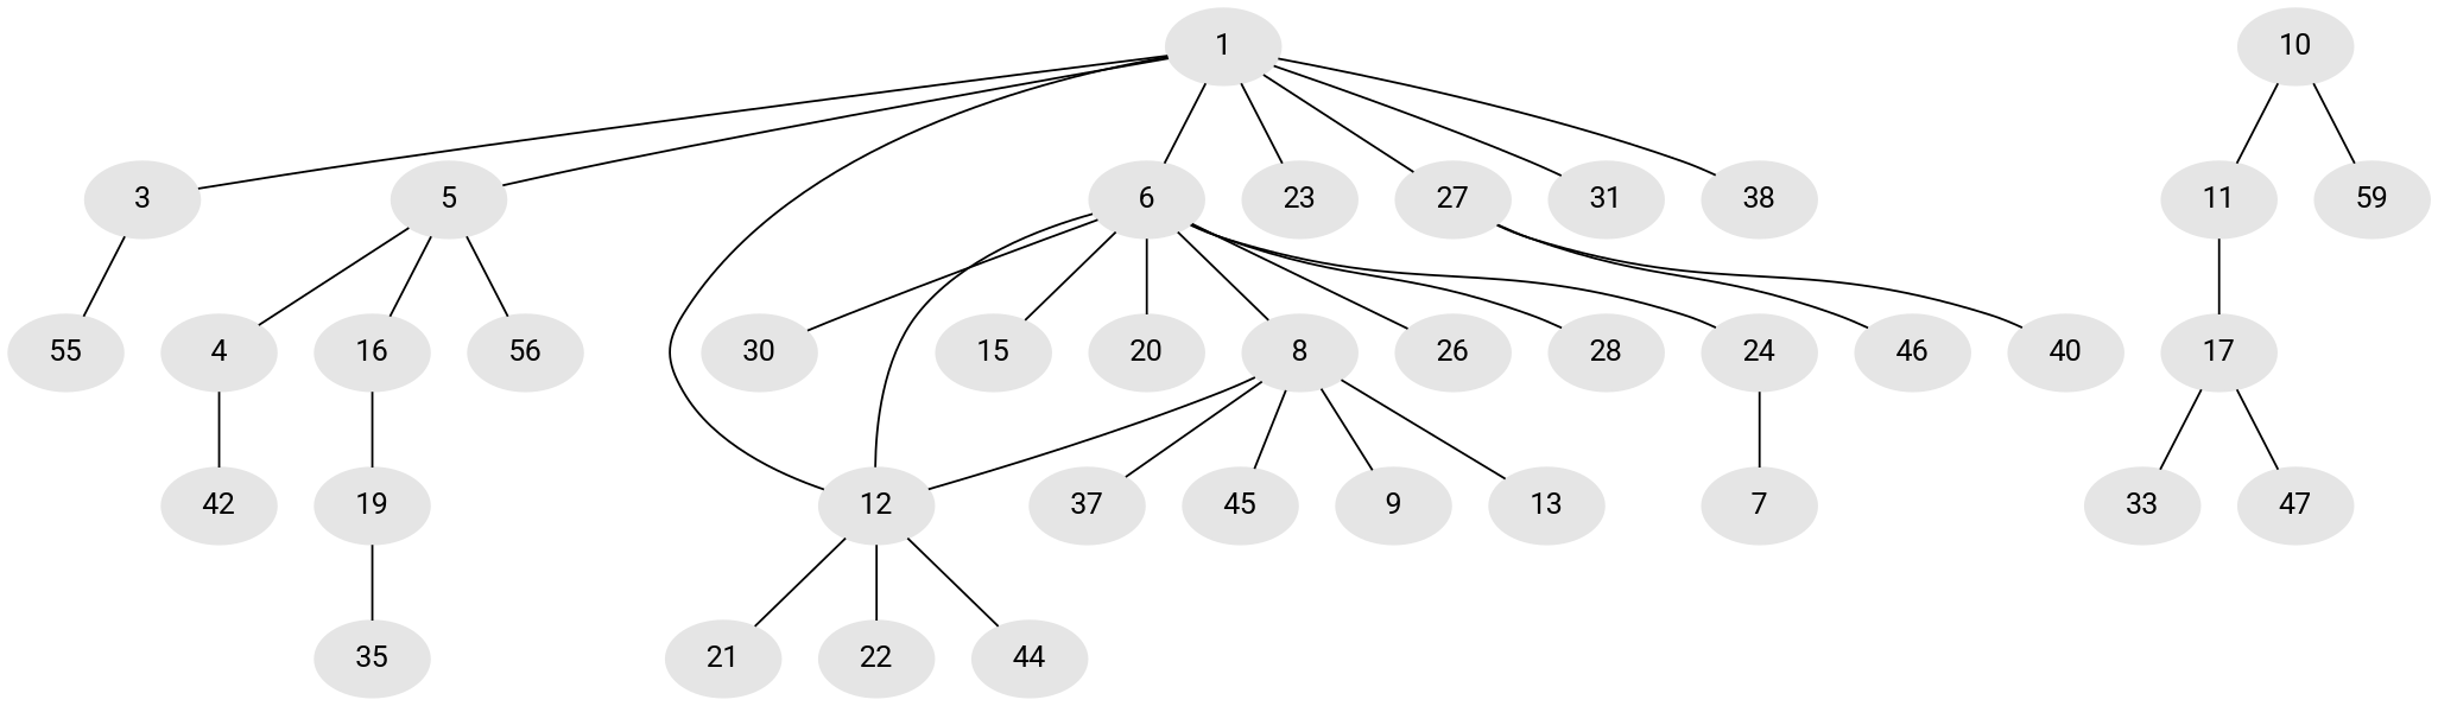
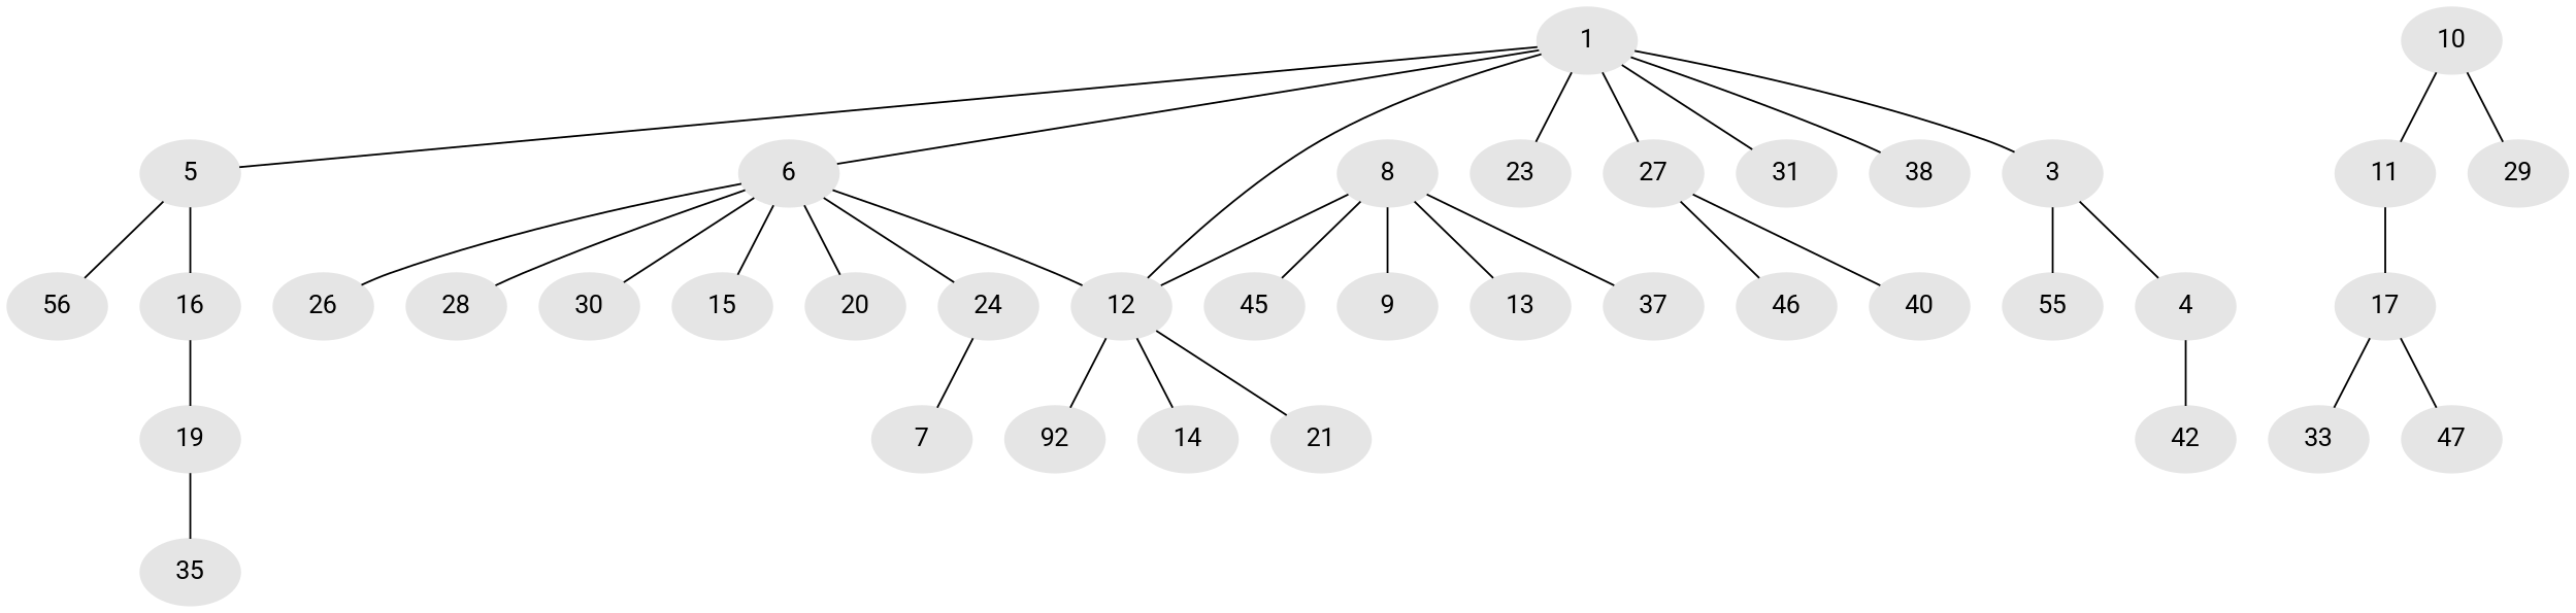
  graph {
    fontname=Roboto
    node [color=gray90 fontname=Roboto style=filled]
    edge [fontname=Roboto]
    1 [super="+2"]
    3
    5
    6
    12 [super="+18+36"]
    23
    27
    31
    38 [super="+50"]
    4
    55
    16 [super="+25"]
    56
    8
    15
    20
    24
    26 [super="+51+54+43"]
    28
    30
-   14 [label=44]
+   14
    21
-   22
+   22 [label=92]
    40
    46
    42
    10 [super="+52+44+48"]
    11 [super="+34"]
-   29 [label=59]
+   29
    19
    9
    13
    37
    45 [super="+53"]
    7
    17
    33
    47
    35
    1 -- 3
    1 -- 5
    1 -- 6
    1 -- 12
    1 -- 23
    1 -- 27
    1 -- 31
    1 -- 38
-   5 -- 4
+   3 -- 4
    3 -- 55
    5 -- 16
    5 -- 56
    6 -- 12
-   6 -- 8
    6 -- 15
    6 -- 20
    6 -- 24
    6 -- 26
    6 -- 28
    6 -- 30
    12 -- 14
    12 -- 21
    12 -- 22
    27 -- 40
    27 -- 46
    4 -- 42
    16 -- 19
    8 -- 12
    8 -- 9
    8 -- 13
    8 -- 37
    8 -- 45
    24 -- 7
    10 -- 11
    10 -- 29
    11 -- 17
    19 -- 35
    17 -- 33
    17 -- 47
  }
